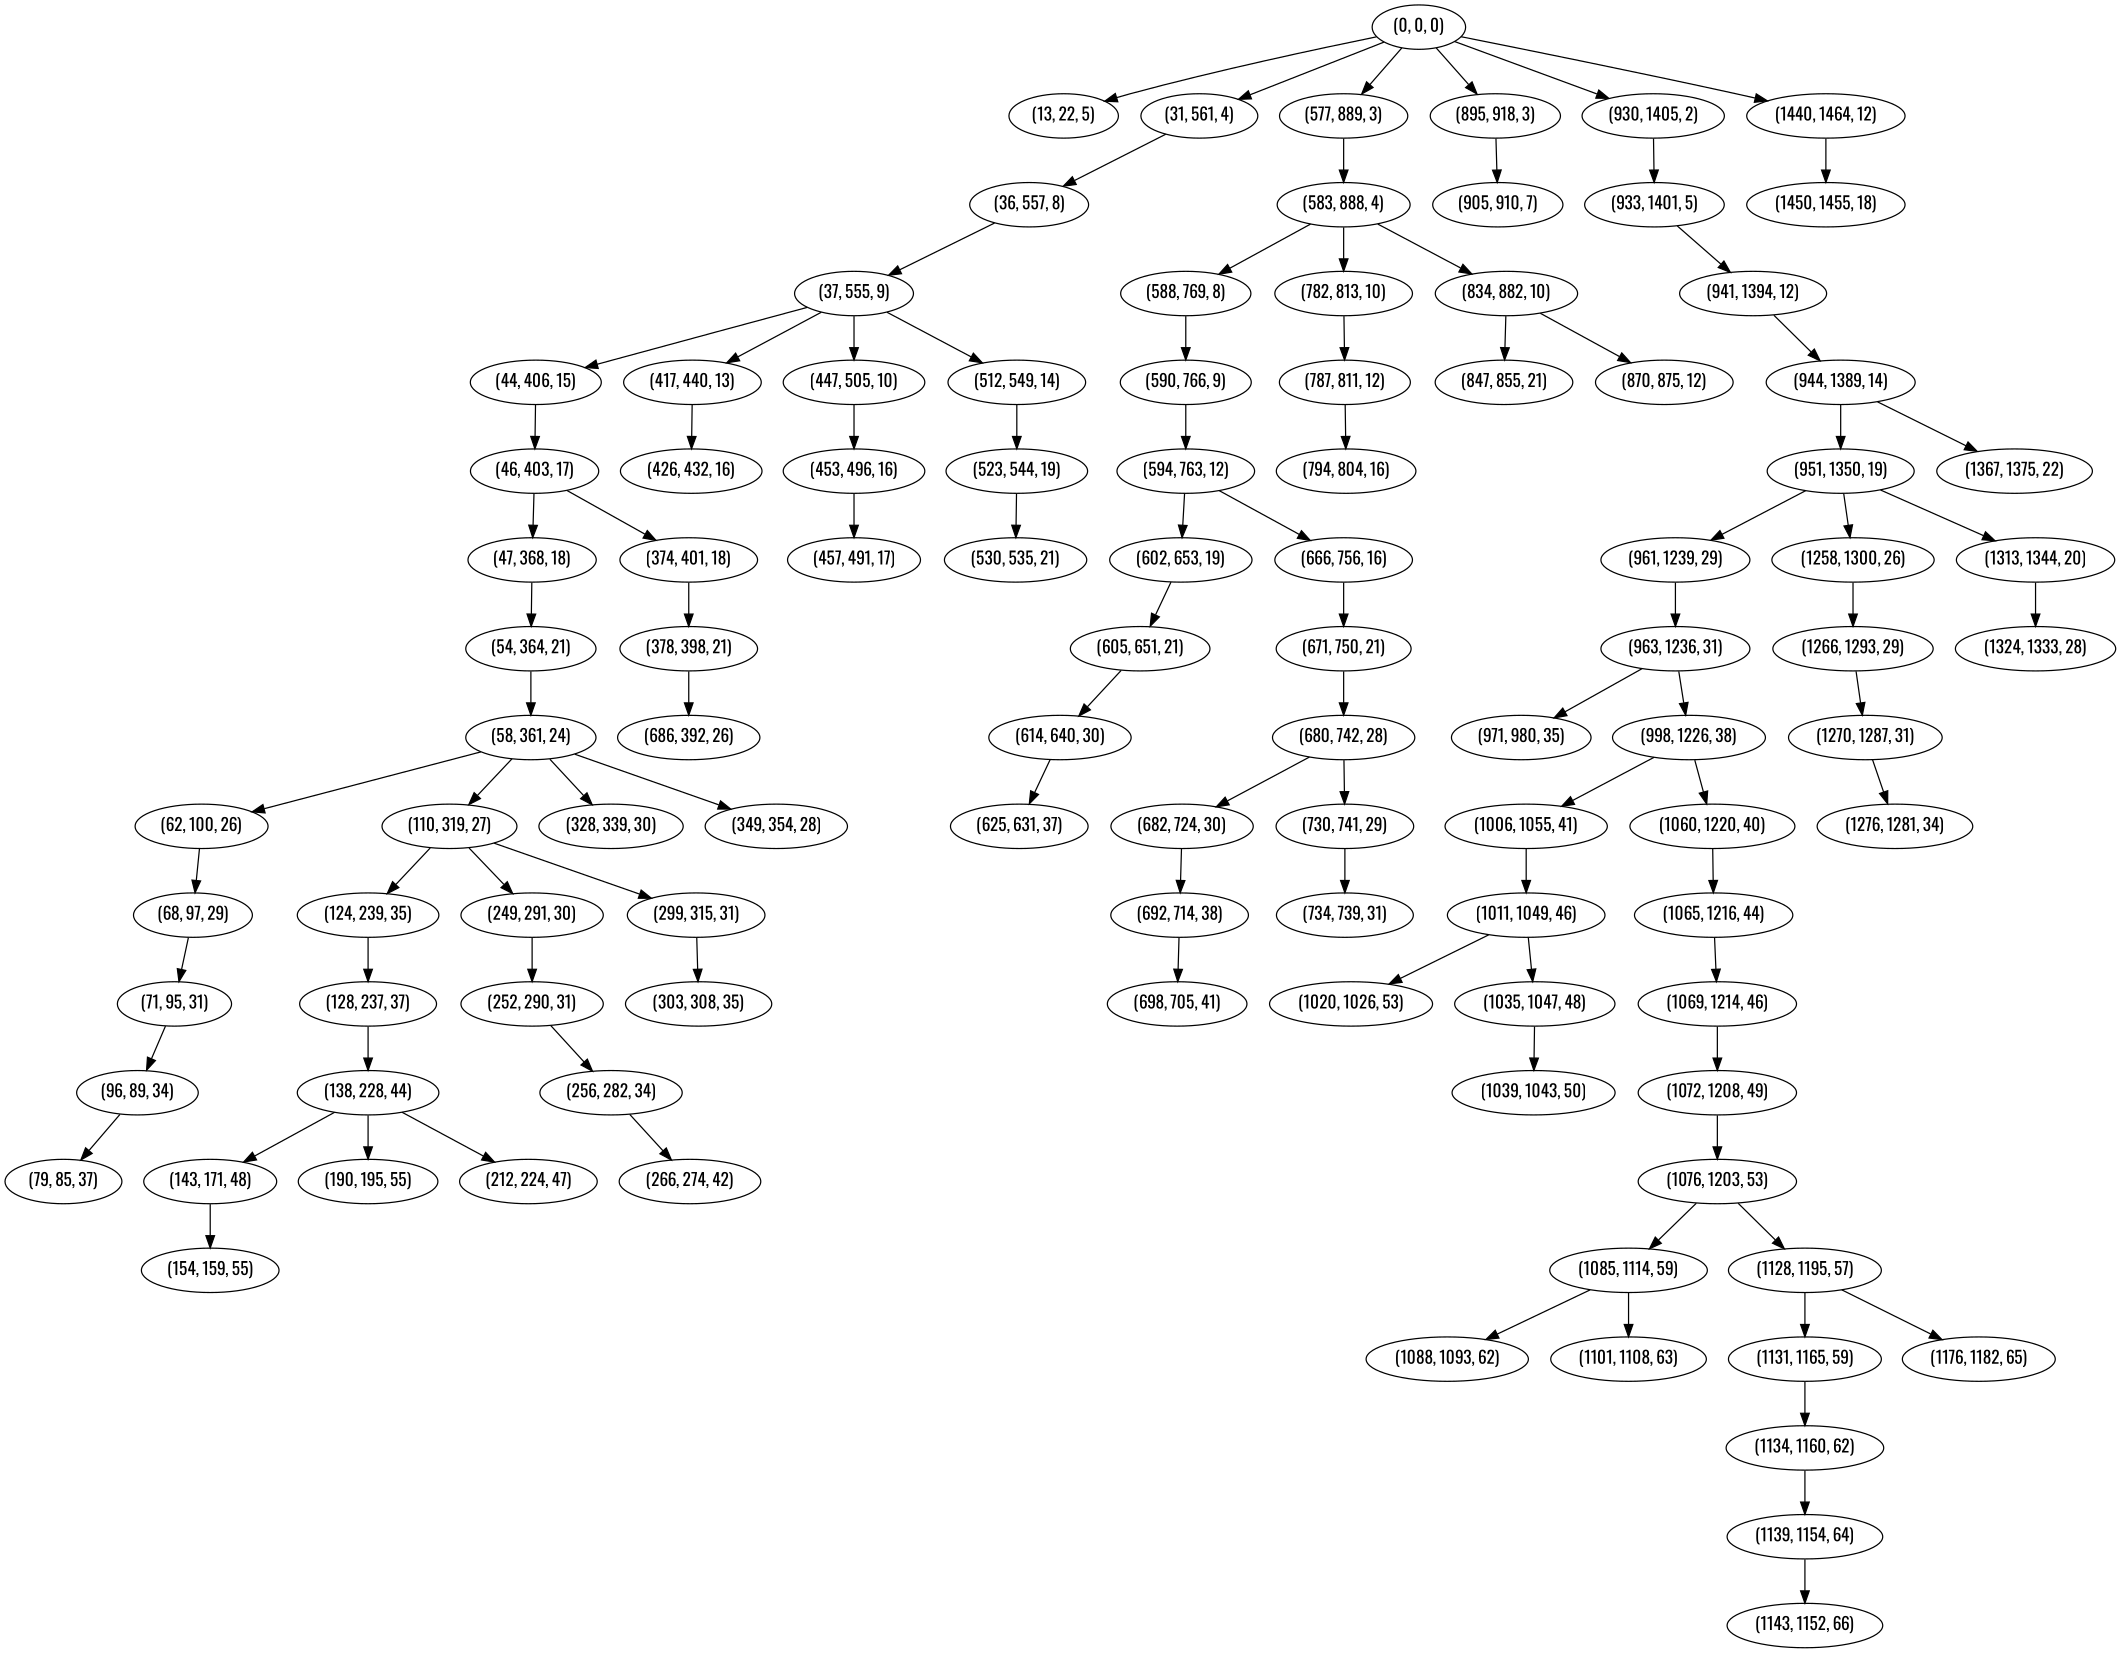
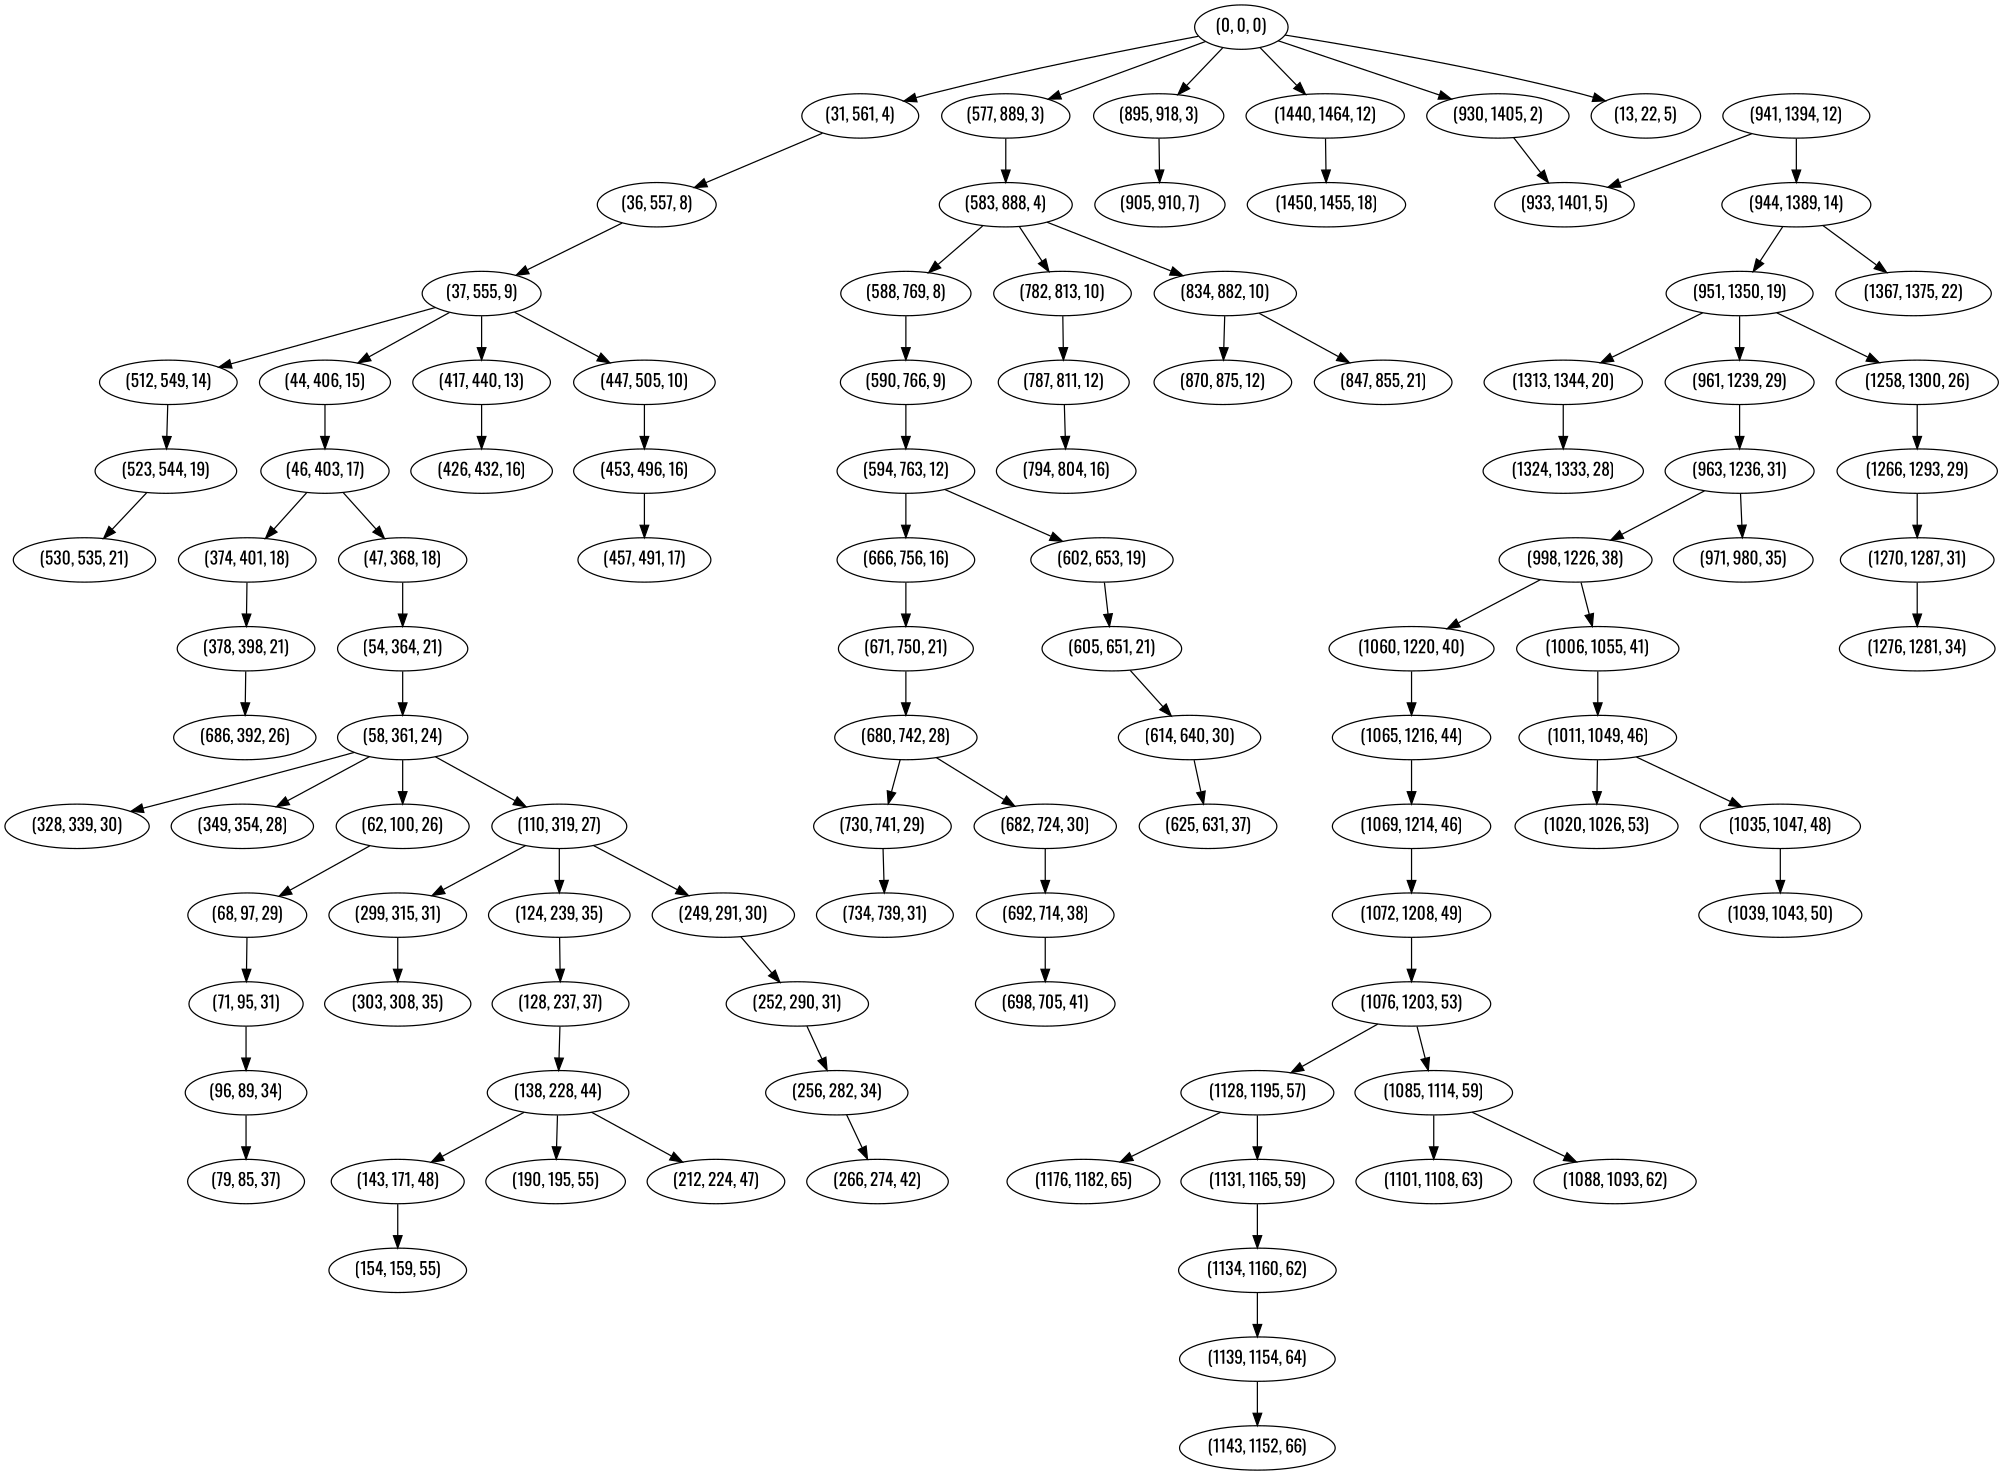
  digraph {
    fontname=Oswald
    node [fontname=Oswald]
    edge [fontname=Oswald]
    "(0, 0, 0)"
    "(13, 22, 5)"
    "(31, 561, 4)"
    "(577, 889, 3)"
    "(895, 918, 3)"
    "(930, 1405, 2)"
    "(1440, 1464, 12)"
    "(36, 557, 8)"
    "(583, 888, 4)"
    "(905, 910, 7)"
    "(933, 1401, 5)"
    "(1450, 1455, 18)"
    "(37, 555, 9)"
    "(44, 406, 15)"
    "(417, 440, 13)"
    "(447, 505, 10)"
    "(512, 549, 14)"
    "(46, 403, 17)"
    "(426, 432, 16)"
    "(453, 496, 16)"
    "(523, 544, 19)"
    "(47, 368, 18)"
    "(374, 401, 18)"
    "(54, 364, 21)"
    "(378, 398, 21)"
    "(58, 361, 24)"
    "(62, 100, 26)"
    "(110, 319, 27)"
    "(328, 339, 30)"
    "(349, 354, 28)"
    "(68, 97, 29)"
    "(124, 239, 35)"
    "(249, 291, 30)"
    "(299, 315, 31)"
    "(71, 95, 31)"
    n36 [label="(96, 89, 34)"]
    "(79, 85, 37)"
    "(128, 237, 37)"
    "(252, 290, 31)"
    "(303, 308, 35)"
    "(138, 228, 44)"
    "(143, 171, 48)"
    "(190, 195, 55)"
    "(212, 224, 47)"
    "(154, 159, 55)"
    "(256, 282, 34)"
    "(266, 274, 42)"
    n48 [label="(686, 392, 26)"]
    "(457, 491, 17)"
    "(530, 535, 21)"
    "(588, 769, 8)"
    "(782, 813, 10)"
    "(834, 882, 10)"
    "(590, 766, 9)"
    "(787, 811, 12)"
    "(847, 855, 21)"
    "(870, 875, 12)"
    "(594, 763, 12)"
    "(602, 653, 19)"
    "(666, 756, 16)"
    "(605, 651, 21)"
    "(671, 750, 21)"
    "(614, 640, 30)"
    "(625, 631, 37)"
    "(680, 742, 28)"
    "(682, 724, 30)"
    "(730, 741, 29)"
    "(692, 714, 38)"
    "(734, 739, 31)"
    "(698, 705, 41)"
    "(794, 804, 16)"
    "(941, 1394, 12)"
    "(944, 1389, 14)"
    "(951, 1350, 19)"
    "(1367, 1375, 22)"
    "(961, 1239, 29)"
    "(1258, 1300, 26)"
    "(1313, 1344, 20)"
    "(963, 1236, 31)"
    "(1266, 1293, 29)"
    "(1324, 1333, 28)"
    "(971, 980, 35)"
    "(998, 1226, 38)"
    "(1006, 1055, 41)"
    "(1060, 1220, 40)"
    "(1011, 1049, 46)"
    "(1065, 1216, 44)"
    "(1020, 1026, 53)"
    "(1035, 1047, 48)"
    "(1039, 1043, 50)"
    "(1069, 1214, 46)"
    "(1072, 1208, 49)"
    "(1076, 1203, 53)"
    "(1085, 1114, 59)"
    "(1128, 1195, 57)"
    "(1088, 1093, 62)"
    "(1101, 1108, 63)"
    "(1131, 1165, 59)"
    "(1176, 1182, 65)"
    "(1134, 1160, 62)"
    "(1139, 1154, 64)"
    "(1143, 1152, 66)"
    "(1270, 1287, 31)"
    "(1276, 1281, 34)"
    "(0, 0, 0)" -> "(13, 22, 5)"
    "(0, 0, 0)" -> "(31, 561, 4)"
    "(0, 0, 0)" -> "(577, 889, 3)"
    "(0, 0, 0)" -> "(895, 918, 3)"
    "(0, 0, 0)" -> "(930, 1405, 2)"
    "(0, 0, 0)" -> "(1440, 1464, 12)"
    "(31, 561, 4)" -> "(36, 557, 8)"
    "(577, 889, 3)" -> "(583, 888, 4)"
    "(895, 918, 3)" -> "(905, 910, 7)"
    "(930, 1405, 2)" -> "(933, 1401, 5)"
    "(1440, 1464, 12)" -> "(1450, 1455, 18)"
    "(36, 557, 8)" -> "(37, 555, 9)"
    "(583, 888, 4)" -> "(588, 769, 8)"
    "(583, 888, 4)" -> "(782, 813, 10)"
    "(583, 888, 4)" -> "(834, 882, 10)"
-   "(933, 1401, 5)" -> "(941, 1394, 12)"
+   "(941, 1394, 12)" -> "(933, 1401, 5)"
    "(37, 555, 9)" -> "(44, 406, 15)"
    "(37, 555, 9)" -> "(417, 440, 13)"
    "(37, 555, 9)" -> "(447, 505, 10)"
    "(37, 555, 9)" -> "(512, 549, 14)"
    "(44, 406, 15)" -> "(46, 403, 17)"
    "(417, 440, 13)" -> "(426, 432, 16)"
    "(447, 505, 10)" -> "(453, 496, 16)"
    "(512, 549, 14)" -> "(523, 544, 19)"
    "(46, 403, 17)" -> "(47, 368, 18)"
    "(46, 403, 17)" -> "(374, 401, 18)"
    "(453, 496, 16)" -> "(457, 491, 17)"
    "(523, 544, 19)" -> "(530, 535, 21)"
    "(47, 368, 18)" -> "(54, 364, 21)"
    "(374, 401, 18)" -> "(378, 398, 21)"
    "(54, 364, 21)" -> "(58, 361, 24)"
    "(378, 398, 21)" -> n48
    "(58, 361, 24)" -> "(62, 100, 26)"
    "(58, 361, 24)" -> "(110, 319, 27)"
    "(58, 361, 24)" -> "(328, 339, 30)"
    "(58, 361, 24)" -> "(349, 354, 28)"
    "(62, 100, 26)" -> "(68, 97, 29)"
    "(110, 319, 27)" -> "(124, 239, 35)"
    "(110, 319, 27)" -> "(249, 291, 30)"
    "(110, 319, 27)" -> "(299, 315, 31)"
    "(68, 97, 29)" -> "(71, 95, 31)"
    "(124, 239, 35)" -> "(128, 237, 37)"
    "(249, 291, 30)" -> "(252, 290, 31)"
    "(299, 315, 31)" -> "(303, 308, 35)"
    "(71, 95, 31)" -> n36
    n36 -> "(79, 85, 37)"
    "(128, 237, 37)" -> "(138, 228, 44)"
    "(252, 290, 31)" -> "(256, 282, 34)"
    "(138, 228, 44)" -> "(143, 171, 48)"
    "(138, 228, 44)" -> "(190, 195, 55)"
    "(138, 228, 44)" -> "(212, 224, 47)"
    "(143, 171, 48)" -> "(154, 159, 55)"
    "(256, 282, 34)" -> "(266, 274, 42)"
    "(588, 769, 8)" -> "(590, 766, 9)"
    "(782, 813, 10)" -> "(787, 811, 12)"
    "(834, 882, 10)" -> "(847, 855, 21)"
    "(834, 882, 10)" -> "(870, 875, 12)"
    "(590, 766, 9)" -> "(594, 763, 12)"
    "(787, 811, 12)" -> "(794, 804, 16)"
    "(594, 763, 12)" -> "(602, 653, 19)"
    "(594, 763, 12)" -> "(666, 756, 16)"
    "(602, 653, 19)" -> "(605, 651, 21)"
    "(666, 756, 16)" -> "(671, 750, 21)"
    "(605, 651, 21)" -> "(614, 640, 30)"
    "(671, 750, 21)" -> "(680, 742, 28)"
    "(614, 640, 30)" -> "(625, 631, 37)"
    "(680, 742, 28)" -> "(682, 724, 30)"
    "(680, 742, 28)" -> "(730, 741, 29)"
    "(682, 724, 30)" -> "(692, 714, 38)"
    "(730, 741, 29)" -> "(734, 739, 31)"
    "(692, 714, 38)" -> "(698, 705, 41)"
    "(941, 1394, 12)" -> "(944, 1389, 14)"
    "(944, 1389, 14)" -> "(951, 1350, 19)"
    "(944, 1389, 14)" -> "(1367, 1375, 22)"
    "(951, 1350, 19)" -> "(961, 1239, 29)"
    "(951, 1350, 19)" -> "(1258, 1300, 26)"
    "(951, 1350, 19)" -> "(1313, 1344, 20)"
    "(961, 1239, 29)" -> "(963, 1236, 31)"
    "(1258, 1300, 26)" -> "(1266, 1293, 29)"
    "(1313, 1344, 20)" -> "(1324, 1333, 28)"
    "(963, 1236, 31)" -> "(971, 980, 35)"
    "(963, 1236, 31)" -> "(998, 1226, 38)"
    "(1266, 1293, 29)" -> "(1270, 1287, 31)"
    "(998, 1226, 38)" -> "(1006, 1055, 41)"
    "(998, 1226, 38)" -> "(1060, 1220, 40)"
    "(1006, 1055, 41)" -> "(1011, 1049, 46)"
    "(1060, 1220, 40)" -> "(1065, 1216, 44)"
    "(1011, 1049, 46)" -> "(1020, 1026, 53)"
    "(1011, 1049, 46)" -> "(1035, 1047, 48)"
    "(1065, 1216, 44)" -> "(1069, 1214, 46)"
    "(1035, 1047, 48)" -> "(1039, 1043, 50)"
    "(1069, 1214, 46)" -> "(1072, 1208, 49)"
    "(1072, 1208, 49)" -> "(1076, 1203, 53)"
    "(1076, 1203, 53)" -> "(1085, 1114, 59)"
    "(1076, 1203, 53)" -> "(1128, 1195, 57)"
    "(1085, 1114, 59)" -> "(1088, 1093, 62)"
    "(1085, 1114, 59)" -> "(1101, 1108, 63)"
    "(1128, 1195, 57)" -> "(1131, 1165, 59)"
    "(1128, 1195, 57)" -> "(1176, 1182, 65)"
    "(1131, 1165, 59)" -> "(1134, 1160, 62)"
    "(1134, 1160, 62)" -> "(1139, 1154, 64)"
    "(1139, 1154, 64)" -> "(1143, 1152, 66)"
    "(1270, 1287, 31)" -> "(1276, 1281, 34)"
  }
